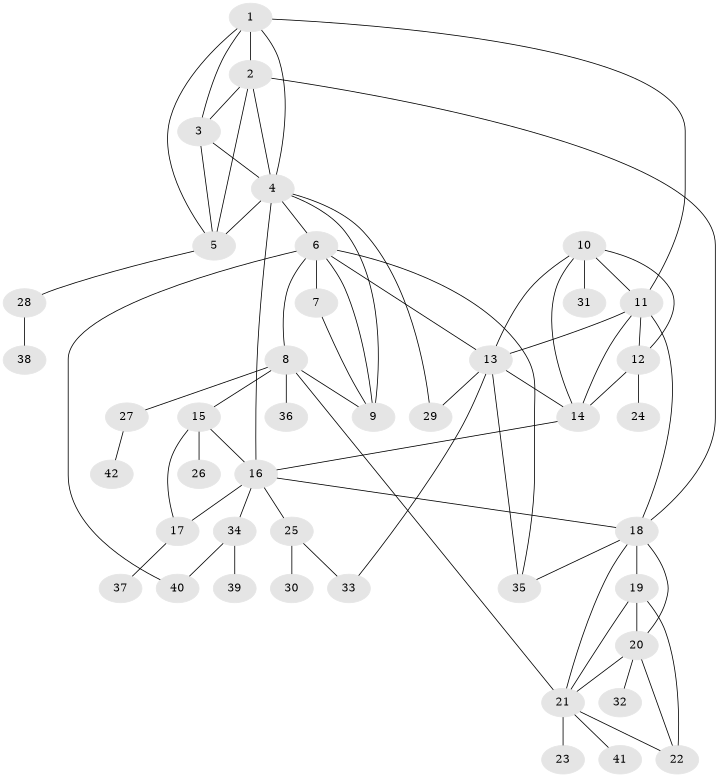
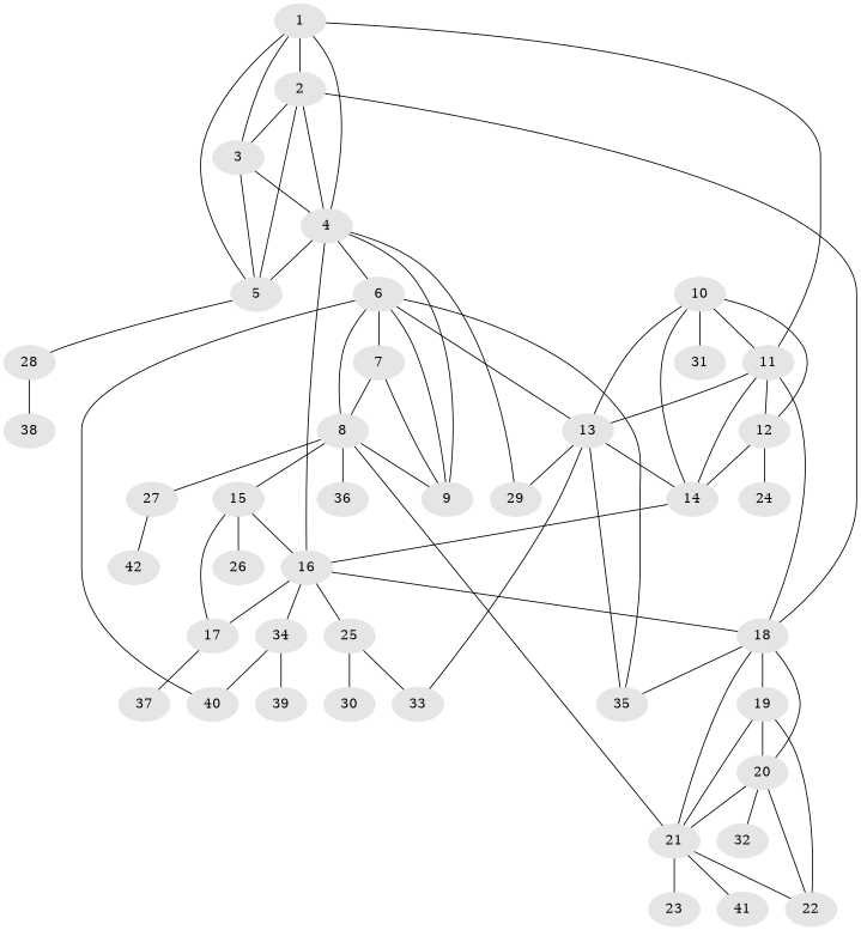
  graph {
    node [color=gray90 style=filled]
    edge [weight=1.0]
    1
    2
    3
    4
    5
    11
    18
    6
    9
    16
    29
    28
    13
    12
    14
    35
    21
    19
    20
    7
    8
    40
    17
    25
    34
    38
    15
    27
    36
    33
    26
    22
    23
    41
    42
    10
    31
    24
    37
    30
    39
    32
    1 -- 2
    1 -- 3
    1 -- 4
    1 -- 5
    1 -- 11
    2 -- 3
    2 -- 4
    2 -- 5
    2 -- 18
    3 -- 4
    3 -- 5
    4 -- 5 [weight=5.0]
    4 -- 6
    4 -- 9
    4 -- 16
    4 -- 29
    5 -- 28
    11 -- 18
    11 -- 13
    11 -- 12
    11 -- 14
    18 -- 35
    18 -- 21
    18 -- 19
    18 -- 20
    6 -- 9 [weight=2.0]
    6 -- 13
    6 -- 35
    6 -- 7 [weight=2.0]
    6 -- 8 [weight=2.0]
    6 -- 40
    16 -- 18
    16 -- 17 [weight=3.0]
    16 -- 25
    16 -- 34
    28 -- 38
    13 -- 29
    13 -- 14
    13 -- 35
    13 -- 33 [weight=2.0]
    12 -- 14
    12 -- 24
    14 -- 16
    21 -- 22
    21 -- 23 [weight=4.0]
    21 -- 41
    19 -- 21
    19 -- 20 [weight=4.0]
    19 -- 22
    20 -- 21
    20 -- 22
    20 -- 32
    7 -- 9
+   7 -- 8
    8 -- 9
    8 -- 21
    8 -- 15
    8 -- 27
    8 -- 36 [weight=3.0]
    17 -- 37
    25 -- 33
    25 -- 30 [weight=2.0]
    34 -- 40
    34 -- 39
    15 -- 16 [weight=3.0]
    15 -- 17
    15 -- 26 [weight=7.0]
    27 -- 42
    10 -- 11
    10 -- 13
    10 -- 12
    10 -- 14
    10 -- 31
  }
